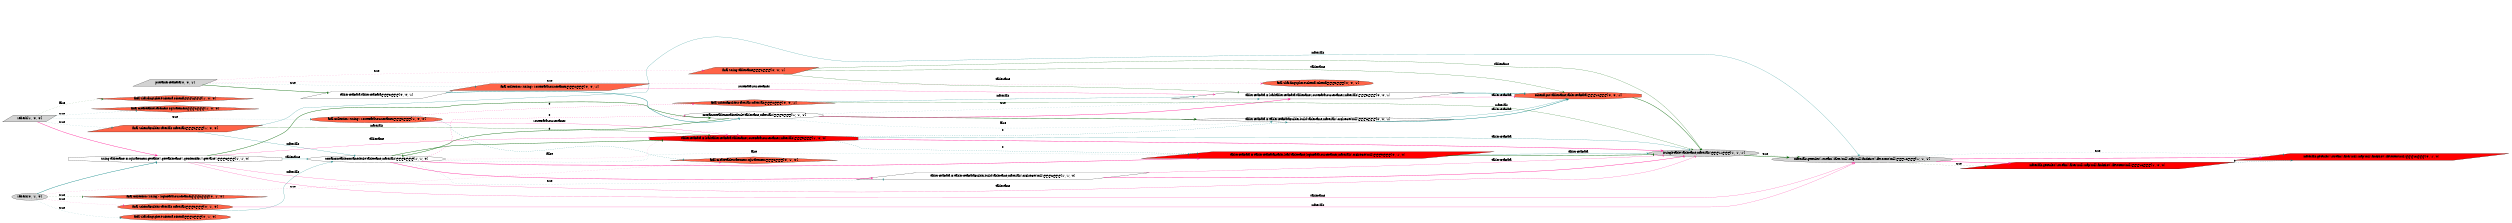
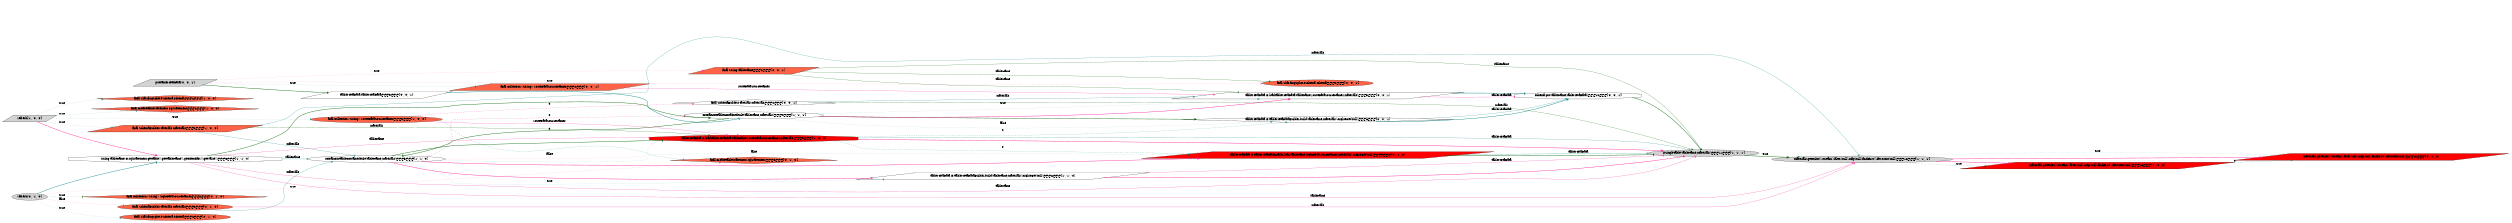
  digraph {
    rankdir=LR
    node [fillcolor=tomato shape=parallelogram style=filled]
    edge [arrowhead=vee color=teal style=solid]
    n1 [fillcolor=red label="materials.getRules().stream().filter(null).map(null).findFirst().ifPresent(null)@@@13@@@['0', '1', '0']"]
    n2 [label="final ShardingSphereSchema schema@@@2@@@['0', '0', '1']" shape=ellipse]
    n3 [fillcolor=white label="containsInTableContainedRule(tableName,materials)@@@5@@@['1', '1', '0']" shape=ellipse]
    n4 [fillcolor=red label="tableMetaData = loadTableMetaData(tableName,routeDataSourceNames,materials)@@@9@@@['1', '0', '0']" shape=octagon]
    n5 [fillcolor=white label="tableMetaData = TableMetaDataBuilder.build(tableName,materials).orElseGet(null)@@@6@@@['1', '1', '0']"]
    n6 [fillcolor=white label="!containsInTableContainedRule(tableName,materials)@@@4@@@['1', '1', '1']" shape=ellipse]
    n7 [fillcolor=red label="tableMetaData = TableMetaDataLoader.load(tableName,logicDataSourceNames,materials).orElseGet(null)@@@9@@@['0', '1', '0']"]
    n8 [fillcolor=lightgray label="isSingleTable(tableName,materials)@@@11@@@['1', '1', '1']" shape=ellipse]
    n9 [fillcolor=white label="tableMetaData = TableMetaDataBuilder.build(tableName,materials).orElseGet(null)@@@8@@@['0', '0', '1']" shape=diamond]
    n10 [fillcolor=white label="tableMetaData = loadTableMetaData(tableName,routeDataSourceNames,materials)@@@5@@@['0', '0', '1']"]
    n11 [label="final String tableName@@@2@@@['0', '0', '1']"]
-   n12 [label="schema.put(tableName,tableMetaData)@@@10@@@['0', '0', '1']" shape=octagon]
+   n12 [fillcolor=white label="schema.put(tableName,tableMetaData)@@@10@@@['0', '0', '1']" shape=octagon]
    n13 [fillcolor=lightgray label="materials.getRules().stream().filter(null).map(null).findFirst().ifPresent(null)@@@12@@@['1', '1', '1']" shape=ellipse]
    n14 [fillcolor=lightgray label="refresh['1', '0', '0']"]
    n15 [fillcolor=white label="String tableName = sqlStatement.getTable().getTableName().getIdentifier().getValue()@@@3@@@['1', '1', '0']" shape=octagon]
    n16 [label="final SchemaBuilderMaterials materials@@@2@@@['1', '0', '0']"]
    n17 [label="final Collection<String> routeDataSourceNames@@@2@@@['1', '0', '0']" shape=ellipse]
    n18 [label="final ShardingSphereSchema schema@@@2@@@['1', '0', '0']" shape=diamond]
    n19 [label="final CreateTableStatement sqlStatement@@@2@@@['1', '0', '0']" shape=diamond]
    n20 [label="final CreateTableStatement sqlStatement@@@2@@@['0', '1', '0']" shape=diamond]
-   n21 [label="final SchemaBuilderMaterials materials@@@2@@@['0', '0', '1']" shape=diamond]
+   n21 [fillcolor=white label="final SchemaBuilderMaterials materials@@@2@@@['0', '0', '1']" shape=diamond]
    n22 [fillcolor=red label="materials.getRules().stream().filter(null).map(null).findFirst().ifPresent(null)@@@13@@@['1', '0', '0']"]
    n23 [fillcolor=white label="TableMetaData tableMetaData@@@3@@@['0', '0', '1']"]
    n24 [label="final Collection<String> routeDataSourceNames@@@2@@@['0', '0', '1']"]
    n25 [fillcolor=lightgray label="refresh['0', '1', '0']" shape=ellipse]
    n26 [label="final Collection<String> logicDataSourceNames@@@2@@@['0', '1', '0']" shape=diamond]
    n27 [label="final ShardingSphereSchema schema@@@2@@@['0', '1', '0']" shape=ellipse]
    n28 [label="final SchemaBuilderMaterials materials@@@2@@@['0', '1', '0']" shape=ellipse]
    n29 [fillcolor=lightgray label="putTableMetaData['0', '0', '1']"]
    n3 -> n4 [arrowhead=tee color=darkgreen style=bold]
    n3 -> n4 [color=deeppink label=false style=dotted]
    n3 -> n5 [arrowhead=tee color=deeppink style=bold]
    n3 -> n5 [arrowhead=tee label=true style=dotted]
    n3 -> n6 [color=deeppink label=0 style=dashed]
    n3 -> n7 [arrowhead=tee label=false style=dotted]
    n3 -> n7 [color=deeppink style=bold]
    n4 -> n7 [arrowhead=tee label=0 style=dashed]
    n4 -> n8 [arrowhead=tee label=tableMetaData]
    n4 -> n8 [color=deeppink style=bold]
    n4 -> n9 [label=0 style=dashed]
    n5 -> n8 [arrowhead=tee color=deeppink label=tableMetaData]
    n5 -> n8 [arrowhead=tee color=deeppink style=bold]
    n6 -> n3 [arrowhead=tee color=darkgreen style=bold]
    n6 -> n9 [label=false style=dotted]
    n6 -> n9 [color=darkgreen style=bold]
    n6 -> n10 [label=true style=dotted]
    n6 -> n10 [color=deeppink style=bold]
    n7 -> n8 [label=tableMetaData]
    n7 -> n8 [arrowhead=tee color=darkgreen style=bold]
    n8 -> n13 [color=darkgreen label=true style=dotted]
    n8 -> n13 [color=darkgreen style=bold]
    n9 -> n12 [arrowhead=tee label=tableMetaData]
    n9 -> n12 [style=bold]
    n10 -> n12 [arrowhead=tee style=bold]
    n10 -> n12 [arrowhead=tee color=deeppink label=tableMetaData]
    n11 -> n8 [arrowhead=tee color=darkgreen label=tableName]
    n11 -> n10 [arrowhead=tee color=darkgreen label=tableName]
-   n11 -> n12 [color=darkgreen label=tableName]
+   n11 -> n2 [color=darkgreen label=tableName]
    n12 -> n8 [arrowhead=tee color=darkgreen style=bold]
    n13 -> n1 [arrowhead=tee label=true style=dotted]
    n13 -> n1 [color=deeppink style=bold]
    n13 -> n22 [color=deeppink style=bold]
    n13 -> n22 [color=darkgreen label=true style=dotted]
    n14 -> n15 [color=deeppink style=bold]
    n14 -> n16 [arrowhead=tee label=true style=dotted]
    n14 -> n17 [arrowhead=tee label=true style=dotted]
-   n14 -> n18 [color=darkgreen label=false style=dotted]
+   n14 -> n18 [color=darkgreen label=true style=dotted]
    n14 -> n19 [arrowhead=tee label=true style=dotted]
    n15 -> n3 [arrowhead=tee label=tableName]
    n15 -> n4 [arrowhead=tee color=deeppink label=tableName]
    n15 -> n6 [color=darkgreen style=bold]
    n15 -> n8 [arrowhead=tee color=deeppink label=tableName]
    n15 -> n13 [color=deeppink label=tableName]
    n16 -> n3 [arrowhead=tee label=materials]
    n16 -> n4 [color=darkgreen label=materials]
    n16 -> n13 [label=materials]
    n17 -> n4 [color=deeppink label=routeDataSourceNames]
    n17 -> n20 [arrowhead=tee label=0 style=dashed]
    n17 -> n21 [color=deeppink label=0 style=dashed]
    n21 -> n8 [color=darkgreen label=materials]
    n21 -> n10 [label=materials]
    n22 -> n1 [label=0 style=dashed]
    n23 -> n6 [arrowhead=tee style=bold]
    n24 -> n10 [color=deeppink label=routeDataSourceNames]
    n25 -> n15 [arrowhead=tee style=bold]
    n25 -> n20 [color=deeppink label=true style=dotted]
    n25 -> n26 [arrowhead=tee color=darkgreen label=true style=dotted]
    n25 -> n27 [label=true style=dotted]
-   n25 -> n28 [arrowhead=tee color=deeppink label=true style=dotted]
+   n25 -> n28 [arrowhead=tee color=deeppink label=false style=dotted]
    n28 -> n3 [label=materials]
    n28 -> n13 [color=deeppink label=materials]
    n29 -> n2 [color=deeppink label=true style=dotted]
    n29 -> n11 [color=deeppink label=true style=dotted]
    n29 -> n23 [arrowhead=tee color=darkgreen style=bold]
    n29 -> n24 [arrowhead=tee label=true style=dotted]
  }
